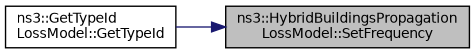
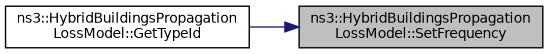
  digraph {
    rankdir=RL
    node [color=black fontname=Helvetica fontsize=10 shape=record style=filled]
    n1 [fillcolor=grey75 fontcolor=black height=0.2 label="ns3::HybridBuildingsPropagation\lLossModel::SetFrequency" width=0.4]
-   n2 [fillcolor=white height=0.2 label="ns3::GetTypeId\lLossModel::GetTypeId" width=0.4]
+   n2 [fillcolor=white height=0.2 label="ns3::HybridBuildingsPropagation\lLossModel::GetTypeId" width=0.4]
    n1 -> n2 [color=midnightblue dir=back fontname=Helvetica fontsize=10 labelfontname=Helvetica labelfontsize=10 style=solid]
  }
